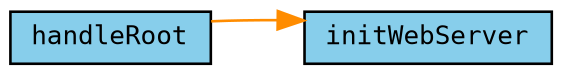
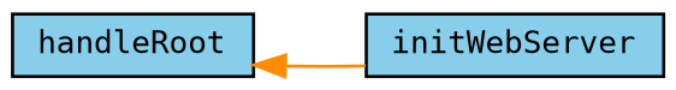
  digraph {
    rankdir=LR
    fontname="DejaVu Sans Mono"
    node [color=black fillcolor=skyblue fontname="DejaVu Sans Mono" fontsize=10 shape=record style=filled]
    n1 [fontcolor=black height=0.2 label=handleRoot width=0.4]
    n2 [height=0.2 label=initWebServer width=0.4]
-   n2 -> n1 [color=darkorange dir=back fontname="DejaVu Sans Mono" fontsize=10 labelfontname=Helvetica labelfontsize=10 style=solid]
+   n1 -> n2 [color=darkorange dir=back fontname="DejaVu Sans Mono" fontsize=10 labelfontname=Helvetica labelfontsize=10 style=solid]
  }
